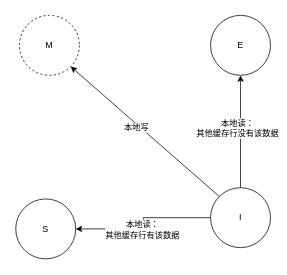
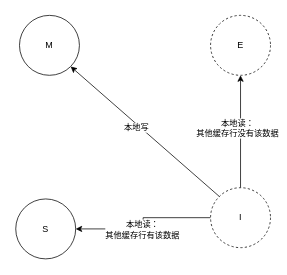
  <mxCell id="0" />
  <mxCell id="1" parent="0" />
- <mxCell id="2" value="M" style="ellipse;whiteSpace=wrap;html=1;aspect=fixed;dashed=1;" parent="1" vertex="1"><mxGeometry x="25" y="20" width="80" height="80" as="geometry" /></mxCell>
- <mxCell id="3" value="E" style="ellipse;whiteSpace=wrap;html=1;aspect=fixed;" parent="1" vertex="1"><mxGeometry x="280" y="20" width="80" height="80" as="geometry" /></mxCell>
+ <mxCell id="2" value="M" style="ellipse;whiteSpace=wrap;html=1;aspect=fixed;" parent="1" vertex="1"><mxGeometry x="25" y="20" width="80" height="80" as="geometry" /></mxCell>
+ <mxCell id="3" value="E" style="ellipse;whiteSpace=wrap;html=1;aspect=fixed;dashed=1;" parent="1" vertex="1"><mxGeometry x="280" y="20" width="80" height="80" as="geometry" /></mxCell>
  <mxCell id="4" value="S" style="ellipse;whiteSpace=wrap;html=1;aspect=fixed;" parent="1" vertex="1"><mxGeometry x="20" y="265" width="80" height="80" as="geometry" /></mxCell>
  <mxCell id="5" style="edgeStyle=orthogonalEdgeStyle;rounded=0;orthogonalLoop=1;jettySize=auto;html=1;entryX=1;entryY=0.5;entryDx=0;entryDy=0;" parent="1" source="9" target="4" edge="1"><mxGeometry relative="1" as="geometry" /></mxCell>
  <mxCell id="6" value="本地读：&lt;br&gt;其他缓存行有该数据" style="edgeLabel;html=1;align=center;verticalAlign=middle;resizable=0;points=[];" parent="5" vertex="1" connectable="0"><mxGeometry x="0.154" y="-3" relative="1" as="geometry"><mxPoint x="6" y="3" as="offset" /></mxGeometry></mxCell>
  <mxCell id="7" style="edgeStyle=orthogonalEdgeStyle;rounded=0;orthogonalLoop=1;jettySize=auto;html=1;entryX=0.5;entryY=1;entryDx=0;entryDy=0;" parent="1" source="9" target="3" edge="1"><mxGeometry relative="1" as="geometry" /></mxCell>
  <mxCell id="8" value="本地读：&lt;br&gt;其他缓存行没有该数据" style="edgeLabel;html=1;align=center;verticalAlign=middle;resizable=0;points=[];" parent="7" vertex="1" connectable="0"><mxGeometry x="0.2" y="-3" relative="1" as="geometry"><mxPoint x="-8" y="10" as="offset" /></mxGeometry></mxCell>
- <mxCell id="9" value="I" style="ellipse;whiteSpace=wrap;html=1;aspect=fixed;" parent="1" vertex="1"><mxGeometry x="280" y="250" width="80" height="80" as="geometry" /></mxCell>
+ <mxCell id="9" value="I" style="ellipse;whiteSpace=wrap;html=1;aspect=fixed;dashed=1;" parent="1" vertex="1"><mxGeometry x="280" y="250" width="80" height="80" as="geometry" /></mxCell>
  <mxCell id="10" value="" style="endArrow=classic;html=1;rounded=0;entryX=1;entryY=1;entryDx=0;entryDy=0;exitX=0;exitY=0;exitDx=0;exitDy=0;" parent="1" source="9" target="2" edge="1"><mxGeometry width="50" height="50" relative="1" as="geometry"><mxPoint x="175" y="220" as="sourcePoint" /><mxPoint x="225" y="170" as="targetPoint" /></mxGeometry></mxCell>
  <mxCell id="11" value="本地写" style="edgeLabel;html=1;align=center;verticalAlign=middle;resizable=0;points=[];" parent="10" vertex="1" connectable="0"><mxGeometry x="0.181" y="1" relative="1" as="geometry"><mxPoint x="7" y="10" as="offset" /></mxGeometry></mxCell>
